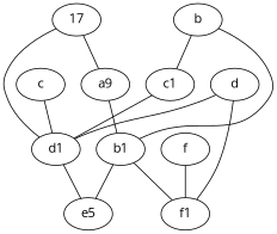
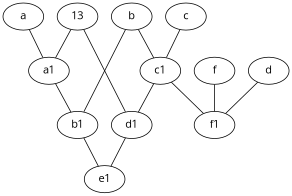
  graph {
    fontname="Open Sans"
    node [fontname="Open Sans"]
    edge [fontname="Open Sans"]
    c
    c1
    d1
-   a1 [label=a9]
+   a
+   a1
    b1
-   e1 [label=e5]
+   e1
    f1
    f
    b
-   17
+   17 [label=13]
    d
-   c -- d1
+   c -- c1
    c1 -- d1
    d1 -- e1
+   a -- a1
    a1 -- b1
    b1 -- e1
-   b1 -- f1
+   c1 -- f1
    f -- f1
    b -- c1
    b -- b1
    17 -- d1
    17 -- a1
-   d -- d1
    d -- f1
  }
